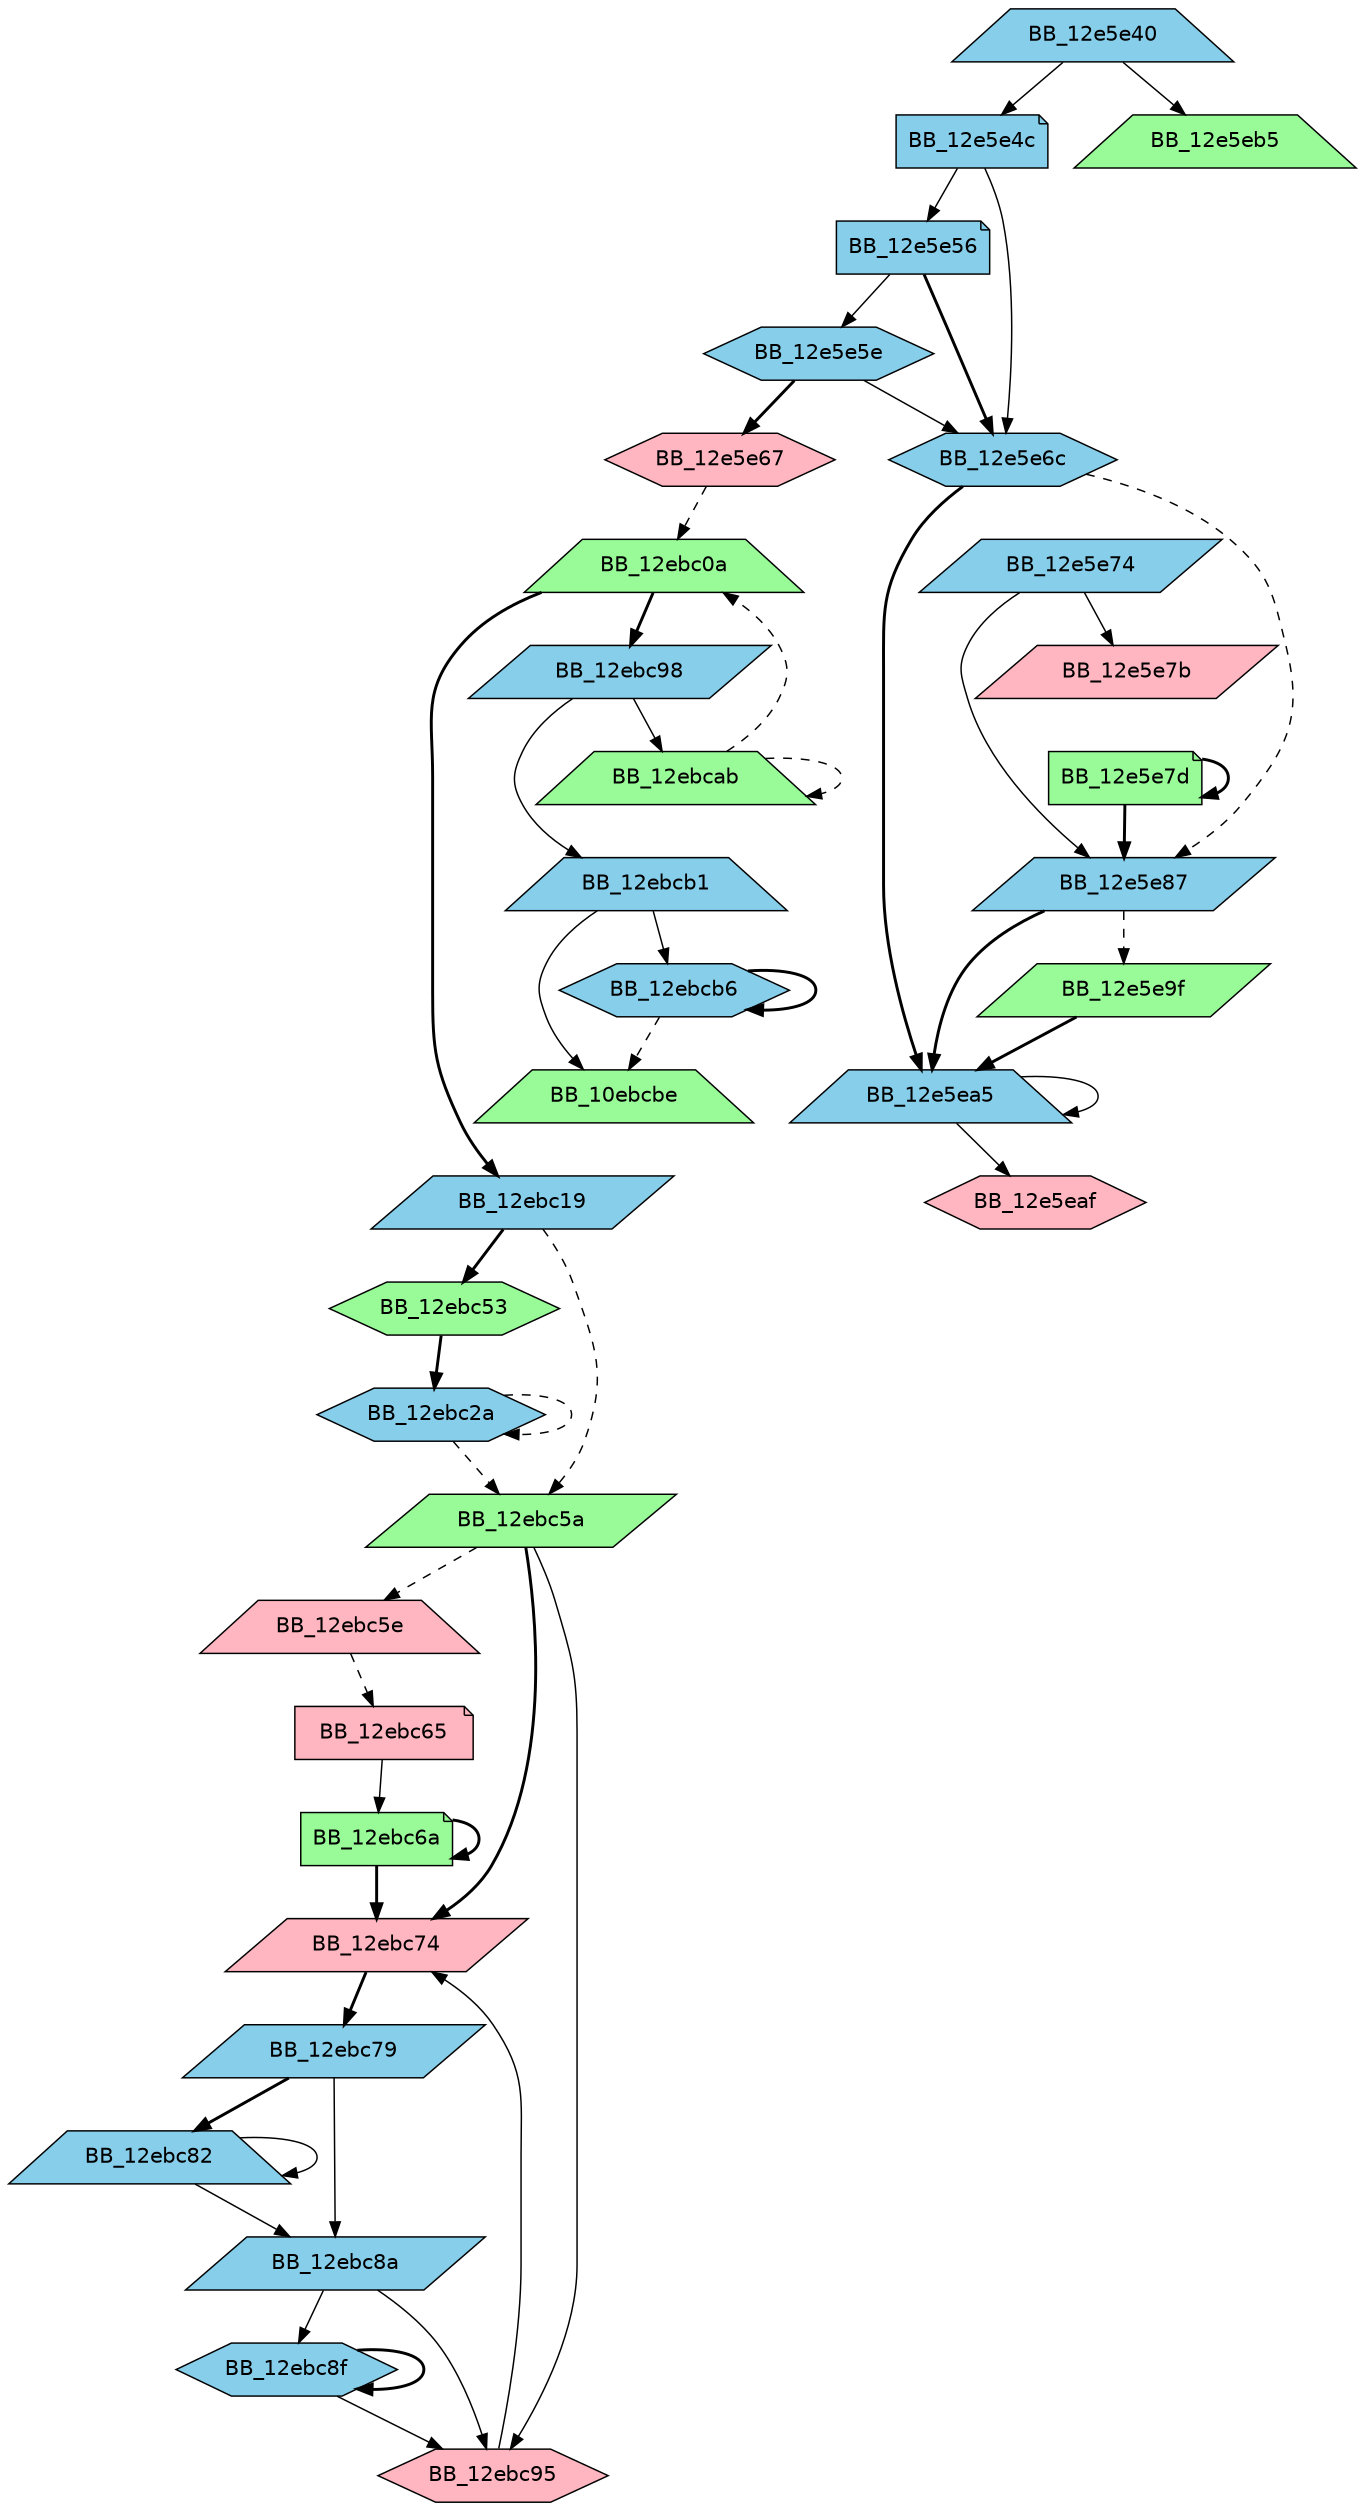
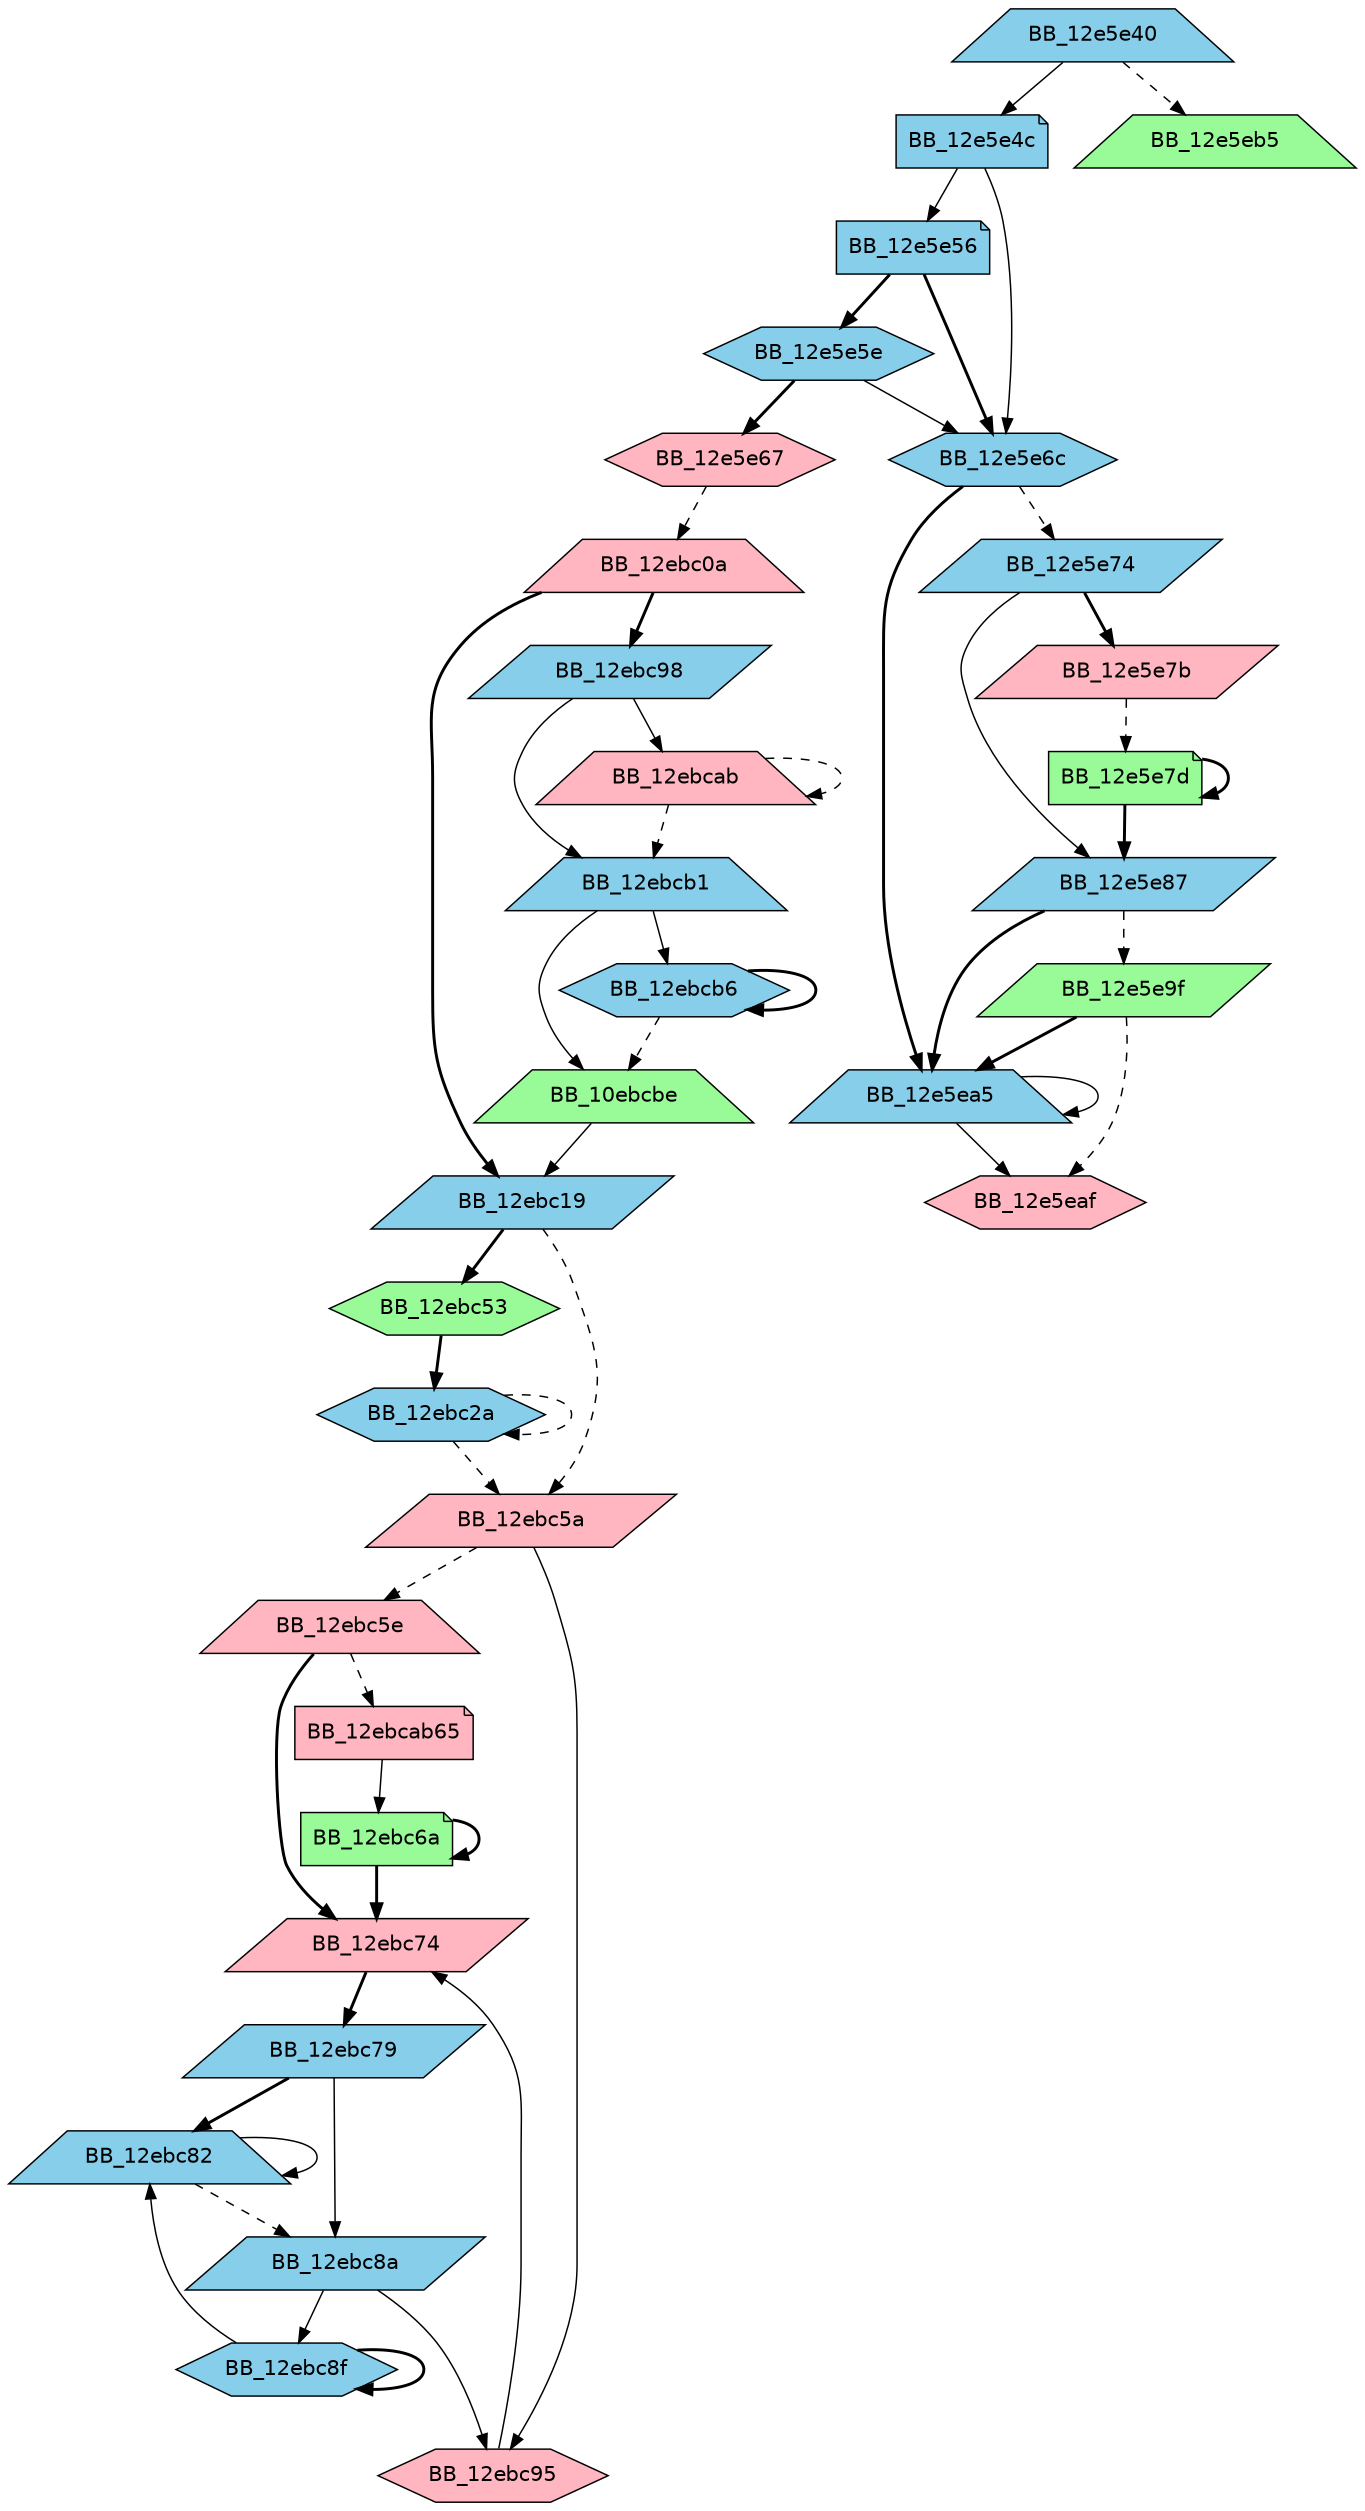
  digraph {
    fontname="DejaVu Sans"
    node [fillcolor=skyblue fontname="DejaVu Sans" shape=parallelogram style=filled]
    edge [fontname="DejaVu Sans" style=solid]
    BB_12e5e40 [shape=trapezium]
    BB_12e5e4c [shape=note]
    BB_12e5eb5 [fillcolor=palegreen shape=trapezium]
    BB_12e5e56 [shape=note]
    BB_12e5e6c [shape=hexagon]
    BB_12e5e5e [shape=hexagon]
    BB_12e5e74
    BB_12e5ea5 [shape=trapezium]
    BB_12e5e67 [fillcolor=lightpink shape=hexagon]
    BB_12e5e7b [fillcolor=lightpink]
    BB_12e5e87
    BB_12e5eaf [fillcolor=lightpink shape=hexagon]
-   BB_12ebc0a [fillcolor=palegreen shape=trapezium]
+   BB_12ebc0a [fillcolor=lightpink shape=trapezium]
    BB_12ebc19
    BB_12ebc98
    n16 [fillcolor=palegreen label=BB_12ebc53 shape=hexagon]
-   BB_12ebc5a [fillcolor=palegreen]
-   BB_12ebcab [fillcolor=palegreen shape=trapezium]
+   BB_12ebc5a [fillcolor=lightpink]
+   BB_12ebcab [fillcolor=lightpink shape=trapezium]
    BB_12ebcb1 [shape=trapezium]
    BB_12e5e7d [fillcolor=palegreen shape=note]
    BB_12e5e9f [fillcolor=palegreen]
    BB_12ebc2a [shape=hexagon]
    BB_12ebc5e [fillcolor=lightpink shape=trapezium]
    BB_12ebc95 [fillcolor=lightpink shape=hexagon]
    BB_12ebcb6 [shape=hexagon]
    n26 [fillcolor=palegreen label=BB_10ebcbe shape=trapezium]
-   BB_12ebc65 [fillcolor=lightpink shape=note]
+   BB_12ebc65 [fillcolor=lightpink shape=note label=BB_12ebcab65]
    BB_12ebc74 [fillcolor=lightpink]
    BB_12ebc6a [fillcolor=palegreen shape=note]
    BB_12ebc79
    BB_12ebc82 [shape=trapezium]
    BB_12ebc8a
    BB_12ebc8f [shape=hexagon]
    BB_12e5e40 -> BB_12e5e4c
-   BB_12e5e40 -> BB_12e5eb5
+   BB_12e5e40 -> BB_12e5eb5 [style=dashed]
    BB_12e5e4c -> BB_12e5e56
    BB_12e5e4c -> BB_12e5e6c
    BB_12e5e56 -> BB_12e5e6c [style=bold]
-   BB_12e5e56 -> BB_12e5e5e
-   BB_12e5e6c -> BB_12e5e87 [style=dashed]
+   BB_12e5e56 -> BB_12e5e5e [style=bold]
+   BB_12e5e6c -> BB_12e5e74 [style=dashed]
    BB_12e5e6c -> BB_12e5ea5 [style=bold]
    BB_12e5e5e -> BB_12e5e6c
    BB_12e5e5e -> BB_12e5e67 [style=bold]
-   BB_12e5e74 -> BB_12e5e7b
+   BB_12e5e74 -> BB_12e5e7b [style=bold]
    BB_12e5e74 -> BB_12e5e87
    BB_12e5ea5 -> BB_12e5ea5
    BB_12e5ea5 -> BB_12e5eaf
    BB_12e5e67 -> BB_12ebc0a [style=dashed]
+   BB_12e5e7b -> BB_12e5e7d [style=dashed]
    BB_12e5e87 -> BB_12e5ea5 [style=bold]
    BB_12e5e87 -> BB_12e5e9f [style=dashed]
    BB_12ebc0a -> BB_12ebc19 [style=bold]
    BB_12ebc0a -> BB_12ebc98 [style=bold]
    BB_12ebc19 -> n16 [style=bold]
    BB_12ebc19 -> BB_12ebc5a [style=dashed]
    BB_12ebc98 -> BB_12ebcab
    BB_12ebc98 -> BB_12ebcb1
    n16 -> BB_12ebc2a [style=bold]
    BB_12ebc5a -> BB_12ebc5e [style=dashed]
    BB_12ebc5a -> BB_12ebc95
    BB_12ebcab -> BB_12ebcab [style=dashed]
-   BB_12ebcab -> BB_12ebc0a [style=dashed]
+   BB_12ebcab -> BB_12ebcb1 [style=dashed]
    BB_12ebcb1 -> BB_12ebcb6
    BB_12ebcb1 -> n26
    BB_12e5e7d -> BB_12e5e87 [style=bold]
    BB_12e5e7d -> BB_12e5e7d [style=bold]
    BB_12e5e9f -> BB_12e5ea5 [style=bold]
+   BB_12e5e9f -> BB_12e5eaf [style=dashed]
    BB_12ebc2a -> BB_12ebc5a [style=dashed]
    BB_12ebc2a -> BB_12ebc2a [style=dashed]
    BB_12ebc5e -> BB_12ebc65 [style=dashed]
-   BB_12ebc5a -> BB_12ebc74 [style=bold]
+   BB_12ebc5e -> BB_12ebc74 [style=bold]
    BB_12ebc95 -> BB_12ebc74
    BB_12ebcb6 -> BB_12ebcb6 [style=bold]
    BB_12ebcb6 -> n26 [style=dashed]
+   n26 -> BB_12ebc19
    BB_12ebc65 -> BB_12ebc6a
    BB_12ebc74 -> BB_12ebc79 [style=bold]
    BB_12ebc6a -> BB_12ebc74 [style=bold]
    BB_12ebc6a -> BB_12ebc6a [style=bold]
    BB_12ebc79 -> BB_12ebc82 [style=bold]
    BB_12ebc79 -> BB_12ebc8a
    BB_12ebc82 -> BB_12ebc82
-   BB_12ebc82 -> BB_12ebc8a
+   BB_12ebc82 -> BB_12ebc8a [style=dashed]
    BB_12ebc8a -> BB_12ebc95
    BB_12ebc8a -> BB_12ebc8f
-   BB_12ebc8f -> BB_12ebc95
+   BB_12ebc8f -> BB_12ebc82
    BB_12ebc8f -> BB_12ebc8f [style=bold]
  }
